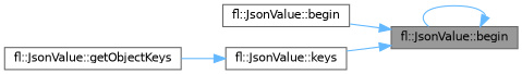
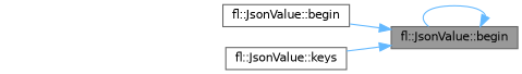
  digraph {
    rankdir=RL
    node [color=grey40 fillcolor=white fontname=Helvetica fontsize=10 shape=box style=filled]
    edge [color=steelblue1 dir=back fontname=Helvetica fontsize=10 labelfontname=Helvetica labelfontsize=10 style=solid]
    n1 [color=gray40 fillcolor=grey60 fontcolor=black height=0.2 label="fl::JsonValue::begin" width=0.4]
    n2 [height=0.2 label="fl::JsonValue::begin" width=0.4]
    n3 [height=0.2 label="fl::JsonValue::keys" width=0.4]
-   n4 [height=0.2 label="fl::JsonValue::getObjectKeys" width=0.4]
    n1 -> n1
    n1 -> n2
    n1 -> n3
-   n3 -> n4
  }
